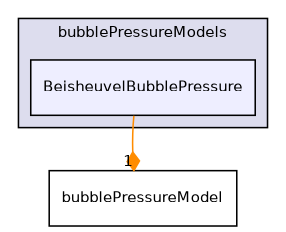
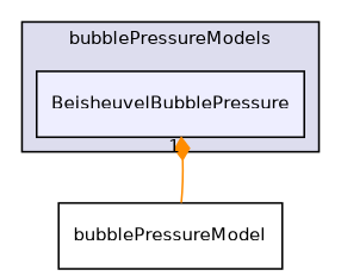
  digraph {
    compound=true
    node [fontname=Helvetica fontsize=10 shape=box]
    n1 [fillcolor="#eeeeff" label=BeisheuvelBubblePressure pencolor=black style=filled]
    n2 [label=bubblePressureModel]
    subgraph cluster_1 {
      bgcolor="#ddddee"
      fontname=Helvetica
      fontsize=10
      label=bubblePressureModels
      pencolor=black
      n1
    }
-   n1 -> n2 [headlabel=1 labeldistance=1.5 labelfontname=Helvetica labelfontsize=10 color=darkorange arrowhead=diamond]
+   n2 -> n1 [headlabel=1 labeldistance=1.5 labelfontname=Helvetica labelfontsize=10 color=darkorange arrowhead=diamond]
  }
